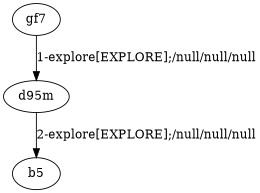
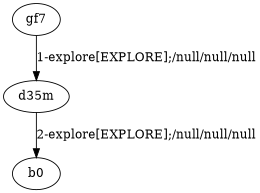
  digraph {
    n1 [label=gf7]
-   d35m [label=d95m]
-   b0 [label=b5]
+   d35m
+   b0
    n1 -> d35m [label="1-explore[EXPLORE];/null/null/null"]
    d35m -> b0 [label="2-explore[EXPLORE];/null/null/null"]
  }
